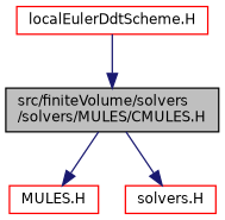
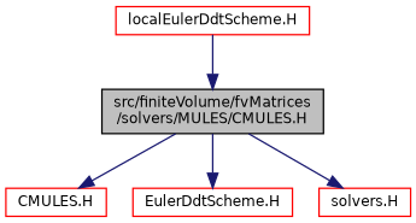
  digraph {
    node [color=red fontname=Helvetica fontsize=10 shape=record]
    edge [color=midnightblue fontname=Helvetica fontsize=10 labelfontname=Helvetica labelfontsize=10 style=solid]
-   n1 [color=black fillcolor=grey75 fontcolor=black height=0.2 label="src/finiteVolume/solvers\l/solvers/MULES/CMULES.H" style=filled width=0.4]
-   n2 [height=0.2 label="MULES.H" width=0.4]
+   n1 [color=black fillcolor=grey75 fontcolor=black height=0.2 label="src/finiteVolume/fvMatrices\l/solvers/MULES/CMULES.H" style=filled width=0.4]
+   n2 [height=0.2 label="CMULES.H" width=0.4]
+   n3 [height=0.2 label="EulerDdtScheme.H" width=0.4]
    n4 [height=0.2 label="solvers.H" width=0.4]
    n5 [height=0.2 label="localEulerDdtScheme.H" width=0.4]
    n1 -> n2
+   n1 -> n3
    n1 -> n4
    n5 -> n1
  }
